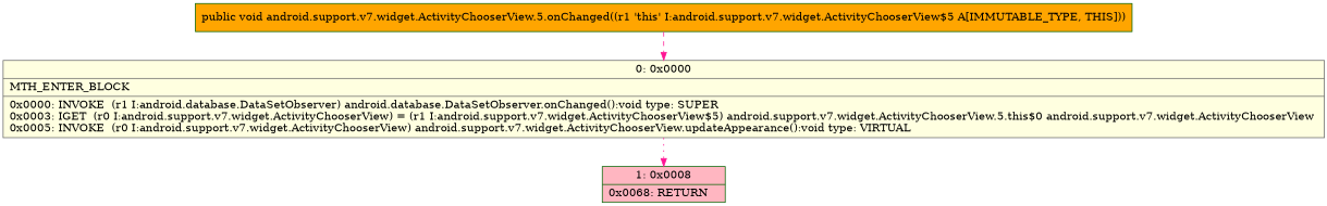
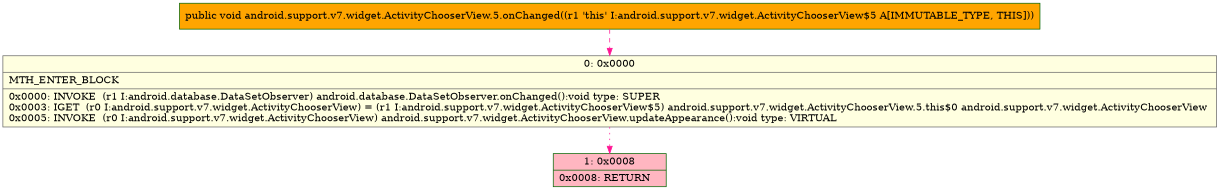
  digraph {
    fontname="DejaVu Serif"
    node [shape=record style=filled color=darkgreen fontname="DejaVu Serif"]
    edge [color=deeppink fontname="DejaVu Serif"]
    n1 [label="{0\:\ 0x0000|MTH_ENTER_BLOCK\l|0x0000: INVOKE  (r1 I:android.database.DataSetObserver) android.database.DataSetObserver.onChanged():void type: SUPER \l0x0003: IGET  (r0 I:android.support.v7.widget.ActivityChooserView) = (r1 I:android.support.v7.widget.ActivityChooserView$5) android.support.v7.widget.ActivityChooserView.5.this$0 android.support.v7.widget.ActivityChooserView \l0x0005: INVOKE  (r0 I:android.support.v7.widget.ActivityChooserView) android.support.v7.widget.ActivityChooserView.updateAppearance():void type: VIRTUAL \l}" fillcolor=lightyellow color=gray40]
-   n2 [label="{1\:\ 0x0008|0x0068: RETURN   \l}" fillcolor=lightpink]
+   n2 [label="{1\:\ 0x0008|0x0008: RETURN   \l}" fillcolor=lightpink]
    n3 [label="{public void android.support.v7.widget.ActivityChooserView.5.onChanged((r1 'this' I:android.support.v7.widget.ActivityChooserView$5 A[IMMUTABLE_TYPE, THIS])) }" fillcolor=orange]
    n1 -> n2 [style=dotted]
    n3 -> n1 [style=dashed]
  }
